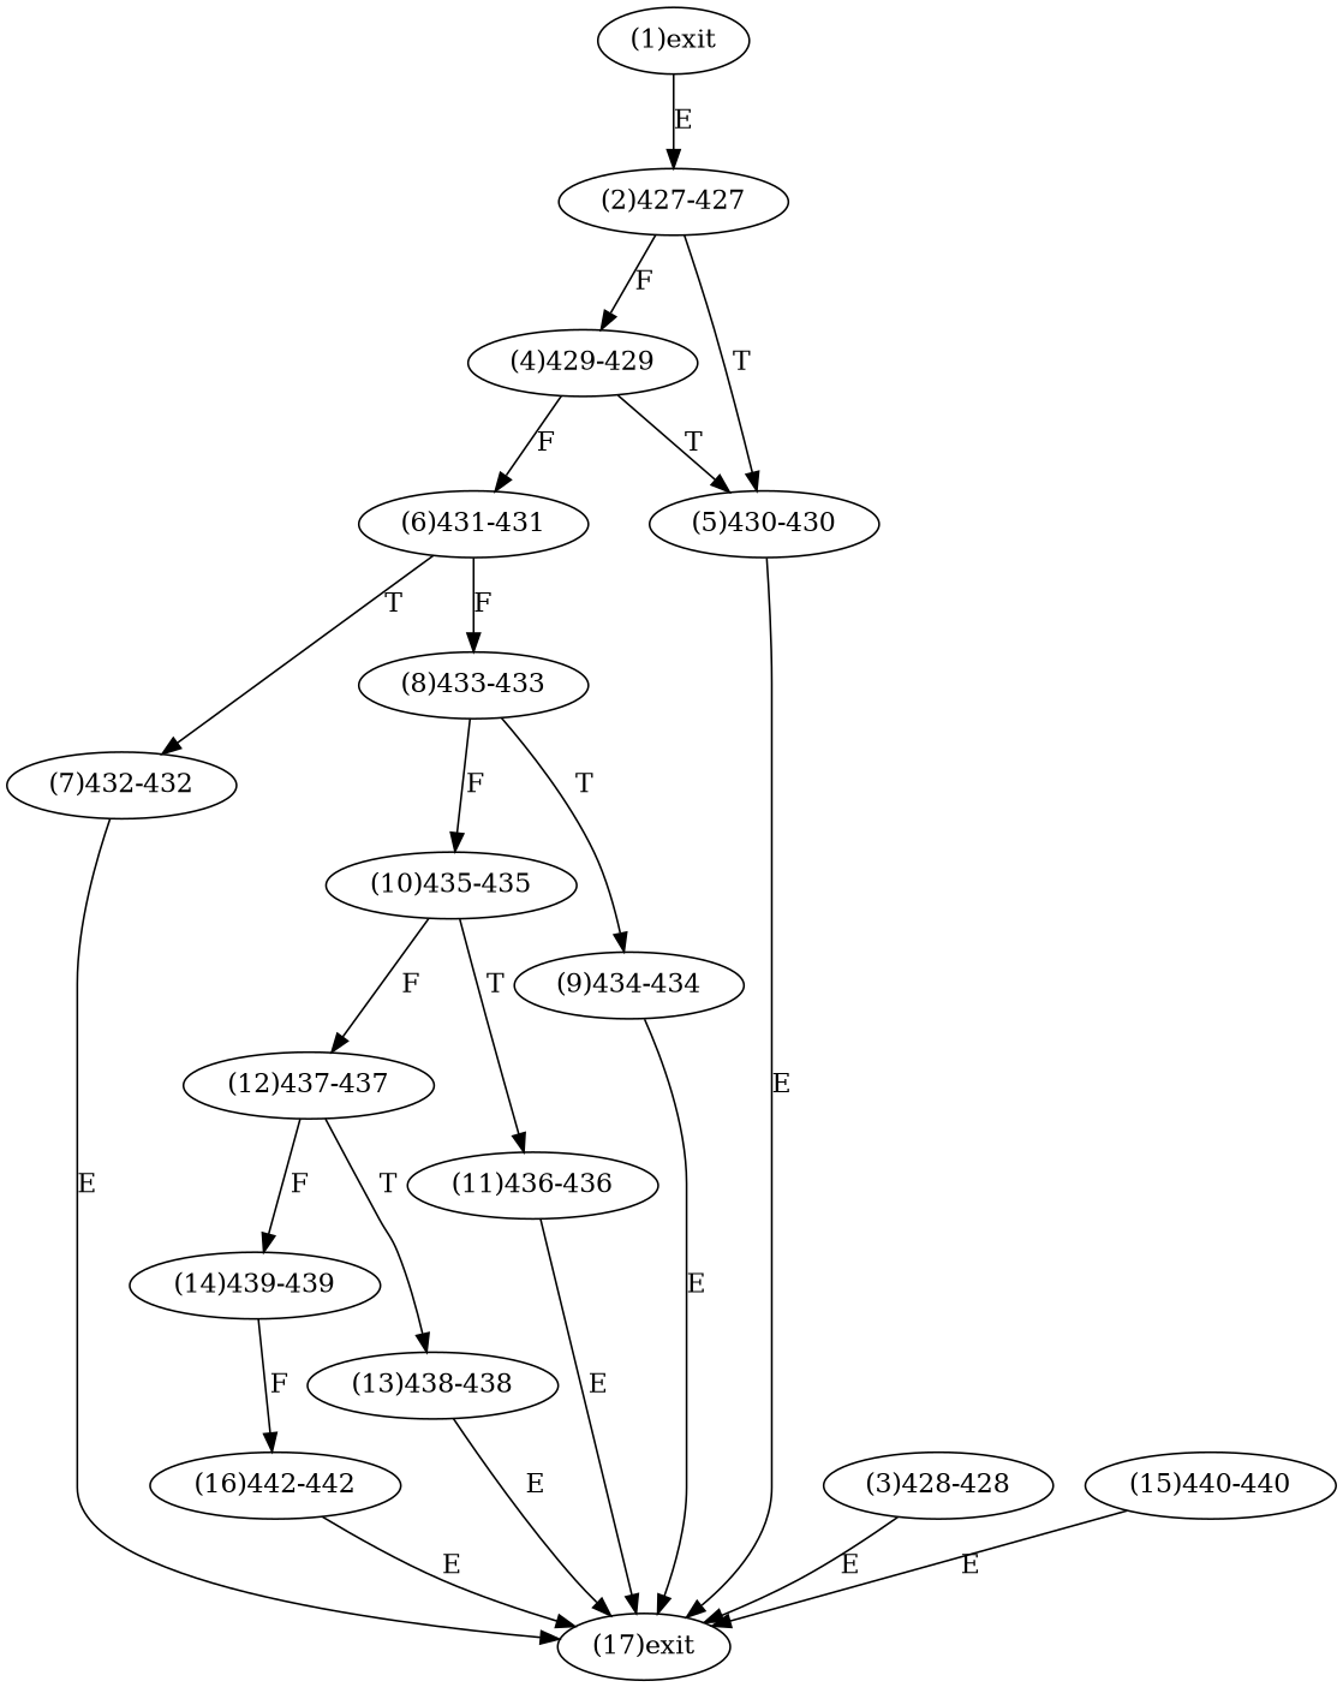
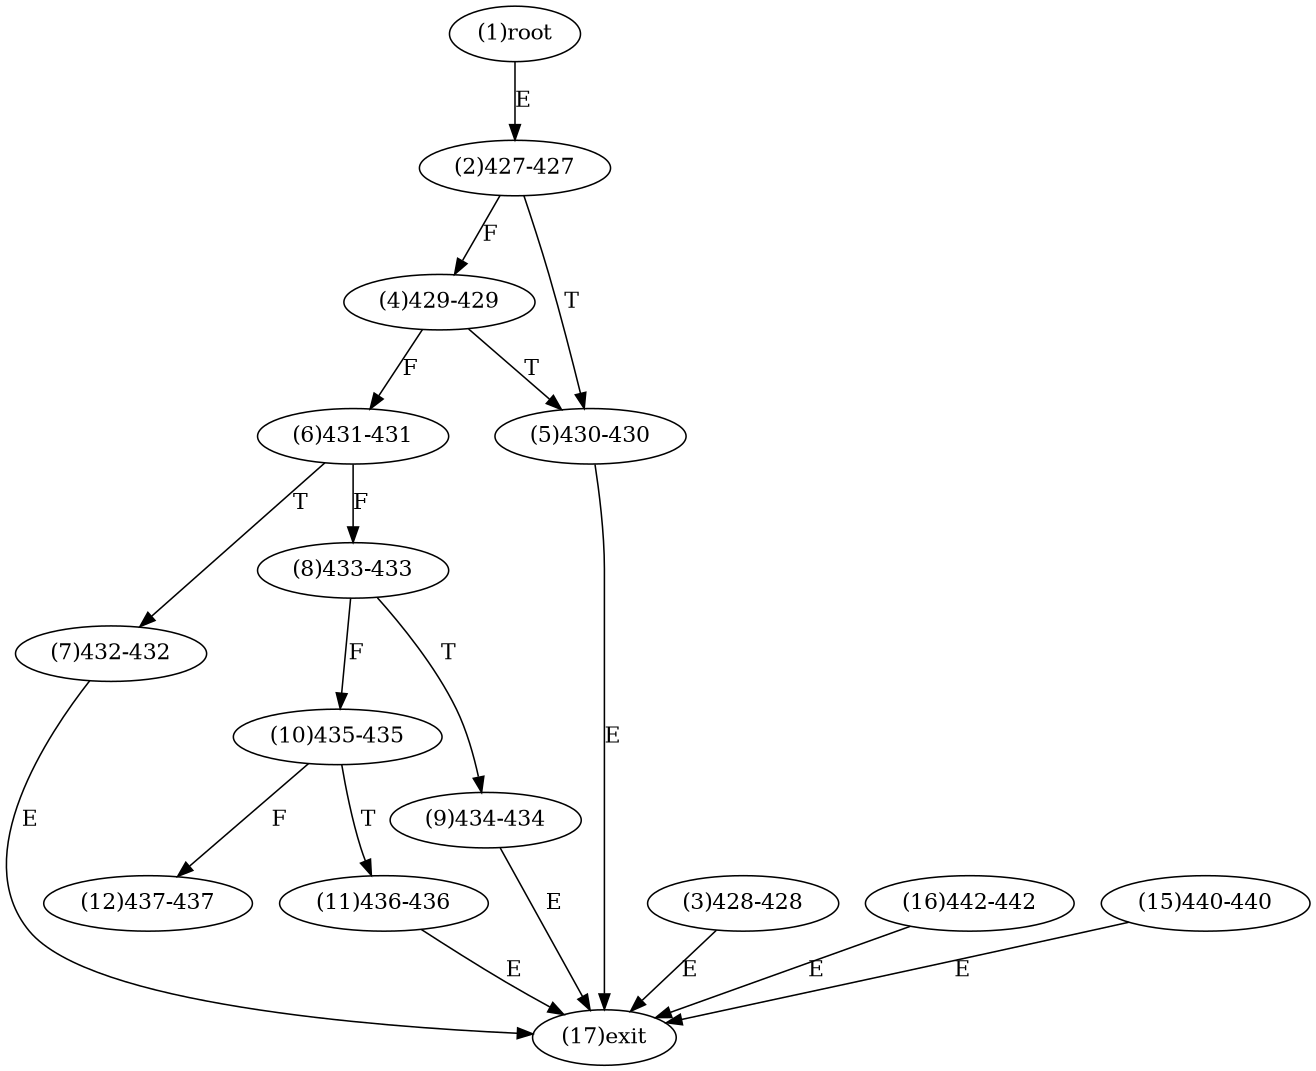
  digraph {
-   n1 [label="(1)exit"]
+   n1 [label="(1)root"]
    n2 [label="(2)427-427"]
    n3 [label="(4)429-429"]
    n4 [label="(5)430-430"]
    n5 [label="(3)428-428"]
    n6 [label="(17)exit"]
    n7 [label="(6)431-431"]
    n8 [label="(7)432-432"]
    n9 [label="(8)433-433"]
    n10 [label="(9)434-434"]
    n11 [label="(10)435-435"]
    n12 [label="(11)436-436"]
    n13 [label="(12)437-437"]
-   n14 [label="(13)438-438"]
-   n15 [label="(14)439-439"]
    n16 [label="(16)442-442"]
    n17 [label="(15)440-440"]
    n1 -> n2 [label=E]
    n2 -> n3 [label=F]
    n2 -> n4 [label=T]
    n3 -> n4 [label=T]
    n3 -> n7 [label=F]
    n4 -> n6 [label=E]
    n5 -> n6 [label=E]
    n7 -> n8 [label=T]
    n7 -> n9 [label=F]
    n8 -> n6 [label=E]
    n9 -> n10 [label=T]
    n9 -> n11 [label=F]
    n10 -> n6 [label=E]
    n11 -> n12 [label=T]
    n11 -> n13 [label=F]
    n12 -> n6 [label=E]
-   n13 -> n14 [label=T]
-   n13 -> n15 [label=F]
-   n14 -> n6 [label=E]
-   n15 -> n16 [label=F]
    n16 -> n6 [label=E]
    n17 -> n6 [label=E]
  }
